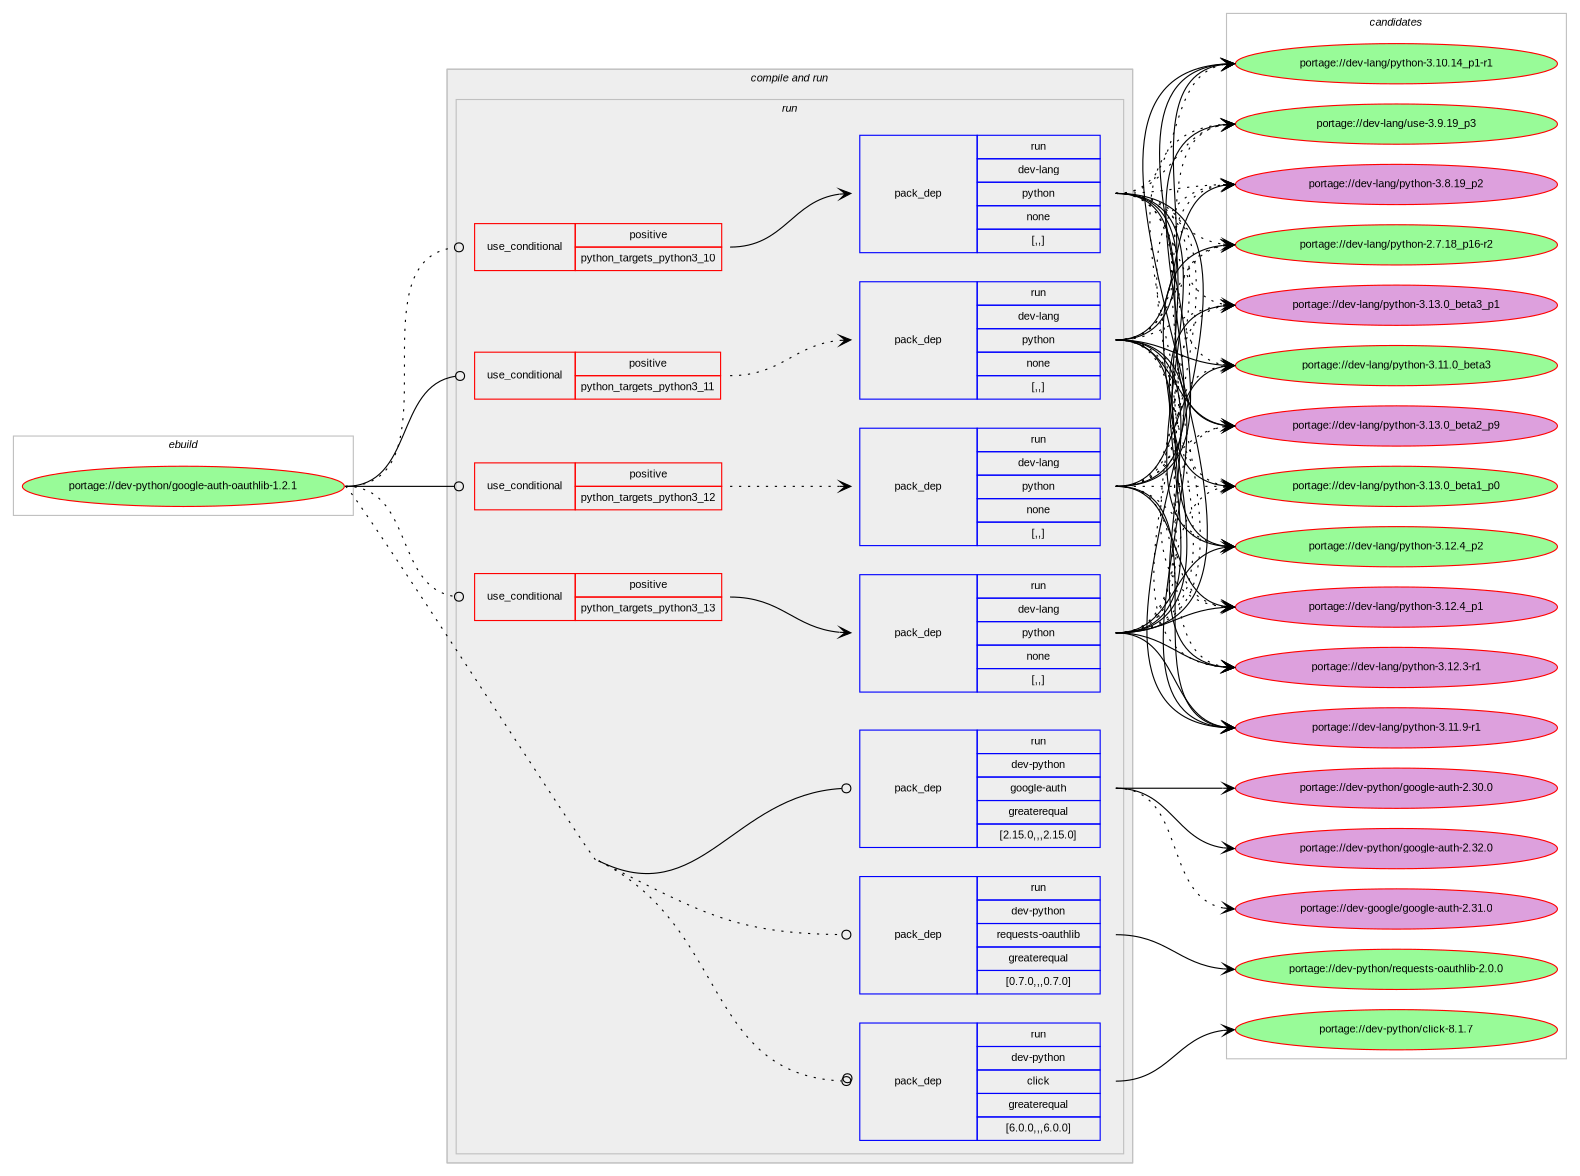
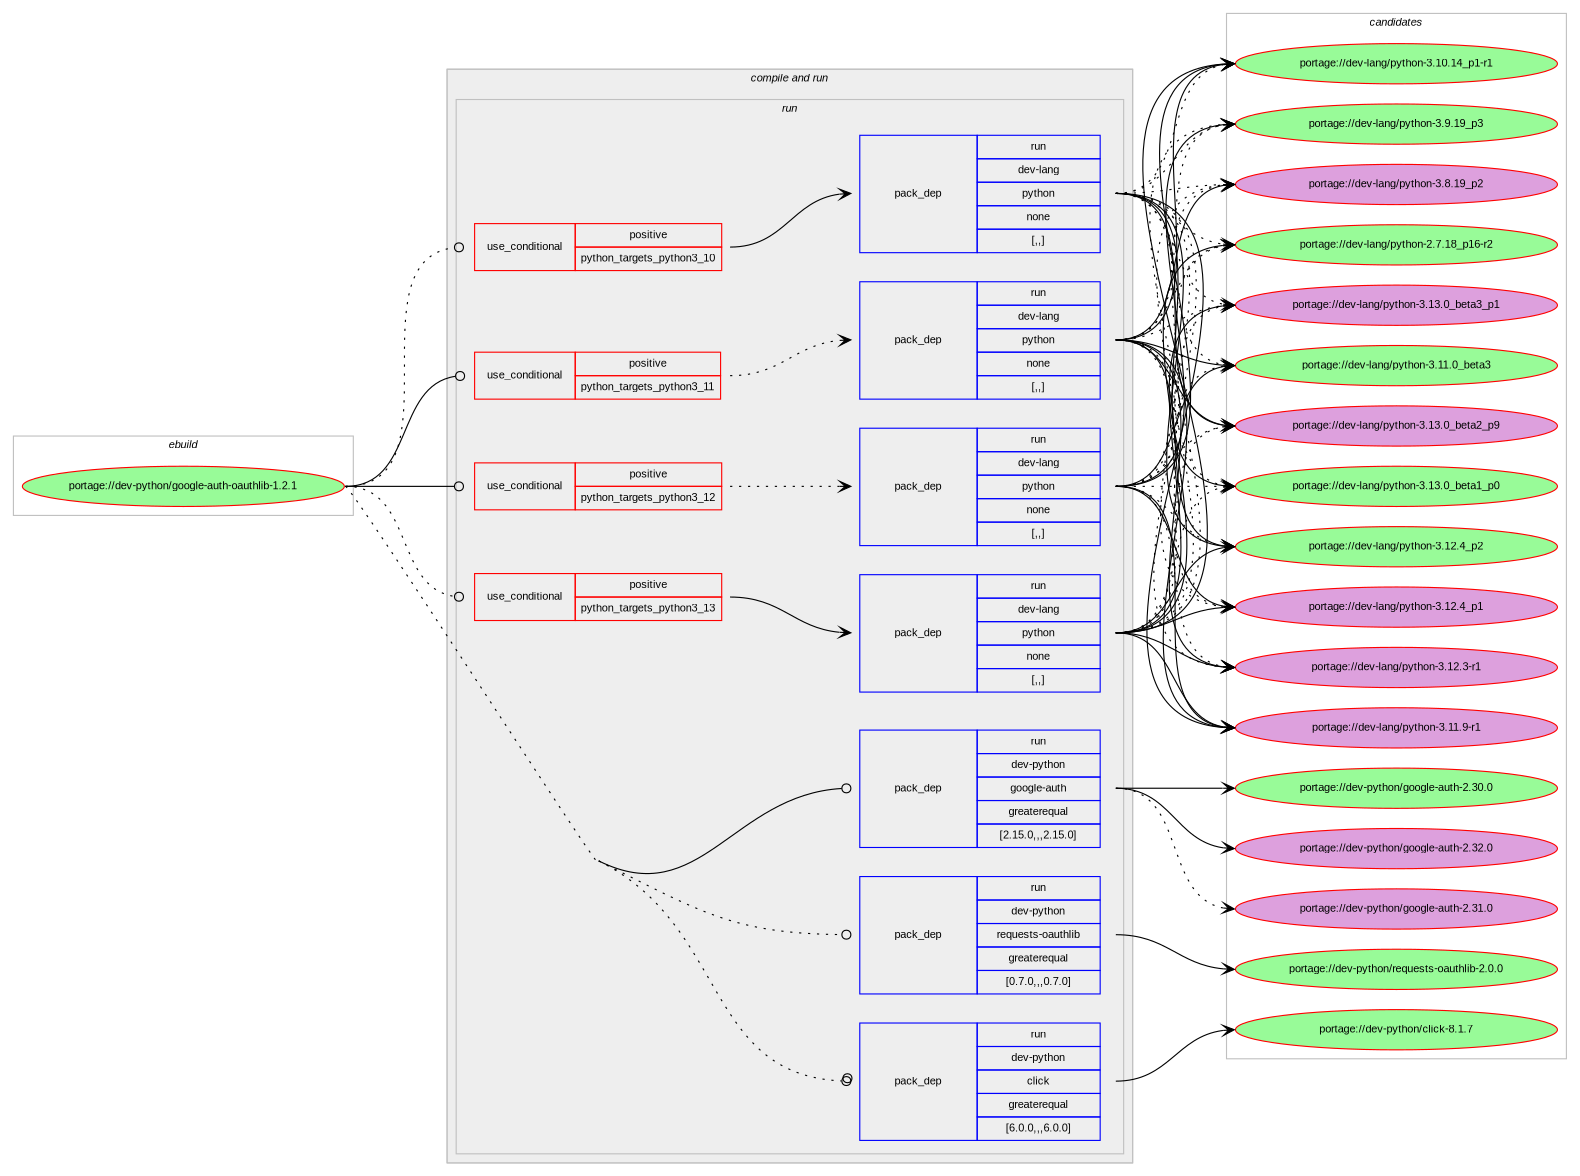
  digraph {
    compound=true
    concentrate=true
    fontname="Liberation Sans"
    fontsize=10
    newrank=true
    rankdir=LR
    ranksep=1.5
    node [color=red fontname="Liberation Sans" fontsize=10 style=filled]
    edge [arrowhead=vee fontname="Liberation Sans" headport=w style=dotted tailport=e weight=100]
    n1 [fillcolor=palegreen label="portage://dev-python/google-auth-oauthlib-1.2.1" width=4]
    n2 [color=blue label=<<TABLE BORDER="0" CELLBORDER="1" CELLSPACING="0" CELLPADDING="4" WIDTH="220"><TR><TD ROWSPAN="6" CELLPADDING="30">pack_dep</TD></TR><TR><TD WIDTH="110">run</TD></TR><TR><TD>dev-lang</TD></TR><TR><TD>python</TD></TR><TR><TD>none</TD></TR><TR><TD>[,,]</TD></TR></TABLE>> shape=none style=""]
    n3 [label=<<TABLE BORDER="0" CELLBORDER="1" CELLSPACING="0" CELLPADDING="4"><TR><TD ROWSPAN="3" CELLPADDING="10">use_conditional</TD></TR><TR><TD>positive</TD></TR><TR><TD>python_targets_python3_10</TD></TR></TABLE>> shape=none style=""]
    n4 [color=blue label=<<TABLE BORDER="0" CELLBORDER="1" CELLSPACING="0" CELLPADDING="4" WIDTH="220"><TR><TD ROWSPAN="6" CELLPADDING="30">pack_dep</TD></TR><TR><TD WIDTH="110">run</TD></TR><TR><TD>dev-lang</TD></TR><TR><TD>python</TD></TR><TR><TD>none</TD></TR><TR><TD>[,,]</TD></TR></TABLE>> shape=none style=""]
    n5 [label=<<TABLE BORDER="0" CELLBORDER="1" CELLSPACING="0" CELLPADDING="4"><TR><TD ROWSPAN="3" CELLPADDING="10">use_conditional</TD></TR><TR><TD>positive</TD></TR><TR><TD>python_targets_python3_11</TD></TR></TABLE>> shape=none style=""]
    n6 [color=blue label=<<TABLE BORDER="0" CELLBORDER="1" CELLSPACING="0" CELLPADDING="4" WIDTH="220"><TR><TD ROWSPAN="6" CELLPADDING="30">pack_dep</TD></TR><TR><TD WIDTH="110">run</TD></TR><TR><TD>dev-lang</TD></TR><TR><TD>python</TD></TR><TR><TD>none</TD></TR><TR><TD>[,,]</TD></TR></TABLE>> shape=none style=""]
    n7 [label=<<TABLE BORDER="0" CELLBORDER="1" CELLSPACING="0" CELLPADDING="4"><TR><TD ROWSPAN="3" CELLPADDING="10">use_conditional</TD></TR><TR><TD>positive</TD></TR><TR><TD>python_targets_python3_12</TD></TR></TABLE>> shape=none style=""]
    n8 [color=blue label=<<TABLE BORDER="0" CELLBORDER="1" CELLSPACING="0" CELLPADDING="4" WIDTH="220"><TR><TD ROWSPAN="6" CELLPADDING="30">pack_dep</TD></TR><TR><TD WIDTH="110">run</TD></TR><TR><TD>dev-lang</TD></TR><TR><TD>python</TD></TR><TR><TD>none</TD></TR><TR><TD>[,,]</TD></TR></TABLE>> shape=none style=""]
    n9 [label=<<TABLE BORDER="0" CELLBORDER="1" CELLSPACING="0" CELLPADDING="4"><TR><TD ROWSPAN="3" CELLPADDING="10">use_conditional</TD></TR><TR><TD>positive</TD></TR><TR><TD>python_targets_python3_13</TD></TR></TABLE>> shape=none style=""]
    n10 [color=blue label=<<TABLE BORDER="0" CELLBORDER="1" CELLSPACING="0" CELLPADDING="4" WIDTH="220"><TR><TD ROWSPAN="6" CELLPADDING="30">pack_dep</TD></TR><TR><TD WIDTH="110">run</TD></TR><TR><TD>dev-python</TD></TR><TR><TD>click</TD></TR><TR><TD>greaterequal</TD></TR><TR><TD>[6.0.0,,,6.0.0]</TD></TR></TABLE>> shape=none style=""]
    n11 [color=blue label=<<TABLE BORDER="0" CELLBORDER="1" CELLSPACING="0" CELLPADDING="4" WIDTH="220"><TR><TD ROWSPAN="6" CELLPADDING="30">pack_dep</TD></TR><TR><TD WIDTH="110">run</TD></TR><TR><TD>dev-python</TD></TR><TR><TD>google-auth</TD></TR><TR><TD>greaterequal</TD></TR><TR><TD>[2.15.0,,,2.15.0]</TD></TR></TABLE>> shape=none style=""]
    n12 [color=blue label=<<TABLE BORDER="0" CELLBORDER="1" CELLSPACING="0" CELLPADDING="4" WIDTH="220"><TR><TD ROWSPAN="6" CELLPADDING="30">pack_dep</TD></TR><TR><TD WIDTH="110">run</TD></TR><TR><TD>dev-python</TD></TR><TR><TD>requests-oauthlib</TD></TR><TR><TD>greaterequal</TD></TR><TR><TD>[0.7.0,,,0.7.0]</TD></TR></TABLE>> shape=none style=""]
    n13 [fillcolor=plum label="portage://dev-lang/python-3.13.0_beta3_p1" width=4]
    n14 [fillcolor=palegreen label="portage://dev-lang/python-3.11.0_beta3" width=4]
    n15 [fillcolor=plum label="portage://dev-lang/python-3.13.0_beta2_p9" width=4]
    n16 [fillcolor=palegreen label="portage://dev-lang/python-3.13.0_beta1_p0" width=4]
    n17 [fillcolor=palegreen label="portage://dev-lang/python-3.12.4_p2" width=4]
    n18 [fillcolor=plum label="portage://dev-lang/python-3.12.4_p1" width=4]
    n19 [fillcolor=plum label="portage://dev-lang/python-3.12.3-r1" width=4]
    n20 [fillcolor=plum label="portage://dev-lang/python-3.11.9-r1" width=4]
    n21 [fillcolor=palegreen label="portage://dev-lang/python-3.10.14_p1-r1" width=4]
-   n22 [fillcolor=palegreen label="portage://dev-lang/use-3.9.19_p3" width=4]
+   n22 [fillcolor=palegreen label="portage://dev-lang/python-3.9.19_p3" width=4]
    n23 [fillcolor=plum label="portage://dev-lang/python-3.8.19_p2" width=4]
    n24 [fillcolor=palegreen label="portage://dev-lang/python-2.7.18_p16-r2" width=4]
    n25 [fillcolor=palegreen label="portage://dev-python/click-8.1.7" width=4]
    n26 [fillcolor=plum label="portage://dev-python/google-auth-2.32.0" width=4]
-   n27 [fillcolor=plum label="portage://dev-google/google-auth-2.31.0" width=4]
-   n28 [fillcolor=plum label="portage://dev-python/google-auth-2.30.0" width=4]
+   n27 [fillcolor=plum label="portage://dev-python/google-auth-2.31.0" width=4]
+   n28 [fillcolor=palegreen label="portage://dev-python/google-auth-2.30.0" width=4]
    n29 [fillcolor=palegreen label="portage://dev-python/requests-oauthlib-2.0.0" width=4]
    subgraph cluster_1 {
      color=gray
      label=<<i>ebuild</i>>
      n1
    }
    subgraph cluster_2 {
      color=gray
      label=<<i>dependencies</i>>
      subgraph cluster_3 {
        color=gray
        fillcolor="#eeeeee"
        label=<<i>compile</i>>
        style=filled
      }
      subgraph cluster_4 {
        color=gray
        fillcolor="#eeeeee"
        label=<<i>compile and run</i>>
        style=filled
      }
      subgraph cluster_5 {
        color=gray
        fillcolor="#eeeeee"
        label=<<i>run</i>>
        style=filled
        subgraph sub_6 {
          color=gray
          fillcolor="#eeeeee"
          label=<<i>run</i>>
          style=filled
          n5
          subgraph sub_7 {
            color=gray
            fillcolor="#eeeeee"
            label=<<i>run</i>>
            style=filled
            n4
          }
        }
        subgraph sub_8 {
          color=gray
          fillcolor="#eeeeee"
          label=<<i>run</i>>
          style=filled
          n3
          subgraph sub_9 {
            color=gray
            fillcolor="#eeeeee"
            label=<<i>run</i>>
            style=filled
            n2
          }
        }
        subgraph sub_10 {
          color=gray
          fillcolor="#eeeeee"
          label=<<i>run</i>>
          style=filled
          n7
          subgraph sub_11 {
            color=gray
            fillcolor="#eeeeee"
            label=<<i>run</i>>
            style=filled
            n6
          }
        }
        subgraph sub_12 {
          color=gray
          fillcolor="#eeeeee"
          label=<<i>run</i>>
          style=filled
          n9
          subgraph sub_13 {
            color=gray
            fillcolor="#eeeeee"
            label=<<i>run</i>>
            style=filled
            n8
          }
        }
        subgraph sub_14 {
          color=gray
          fillcolor="#eeeeee"
          label=<<i>run</i>>
          style=filled
          n10
        }
        subgraph sub_15 {
          color=gray
          fillcolor="#eeeeee"
          label=<<i>run</i>>
          style=filled
          n11
        }
        subgraph sub_16 {
          color=gray
          fillcolor="#eeeeee"
          label=<<i>run</i>>
          style=filled
          n12
        }
      }
    }
    subgraph cluster_17 {
      color=gray
      label=<<i>candidates</i>>
      rank=same
      subgraph sub_18 {
        color=black
        label=<<i>candidates</i>>
        nodesep=1
        rank=same
        n13
        n14
        n15
        n16
        n17
        n18
        n19
        n20
        n21
        n22
        n23
        n24
      }
      subgraph sub_19 {
        color=black
        label=<<i>candidates</i>>
        nodesep=1
        rank=same
        n13
        n14
        n15
        n16
        n17
        n18
        n19
        n20
        n21
        n22
        n23
        n24
      }
      subgraph sub_20 {
        color=black
        label=<<i>candidates</i>>
        nodesep=1
        rank=same
        n13
        n14
        n15
        n16
        n17
        n18
        n19
        n20
        n21
        n22
        n23
        n24
      }
      subgraph sub_21 {
        color=black
        label=<<i>candidates</i>>
        nodesep=1
        rank=same
        n13
        n14
        n15
        n16
        n17
        n18
        n19
        n20
        n21
        n22
        n23
        n24
      }
      subgraph sub_22 {
        color=black
        label=<<i>candidates</i>>
        nodesep=1
        rank=same
        n25
      }
      subgraph sub_23 {
        color=black
        label=<<i>candidates</i>>
        nodesep=1
        rank=same
        n26
        n27
        n28
      }
      subgraph sub_24 {
        color=black
        label=<<i>candidates</i>>
        nodesep=1
        rank=same
        n29
      }
    }
    n1 -> n3 [arrowhead=odot weight=20]
    n1 -> n5 [arrowhead=odot style=solid weight=20]
    n1 -> n7 [arrowhead=odot style=solid weight=20]
    n1 -> n9 [arrowhead=odot weight=20]
    n1 -> n10 [arrowhead=odot weight=20]
    n1 -> n11 [arrowhead=odot style=solid weight=20]
    n1 -> n12 [arrowhead=odot weight=20]
    n2 -> n13
    n2 -> n14
    n2 -> n15 [style=solid]
    n2 -> n16 [style=solid]
    n2 -> n17 [style=solid]
    n2 -> n18
    n2 -> n19
    n2 -> n20 [style=solid]
    n2 -> n21
    n2 -> n22
    n2 -> n23
    n2 -> n24
    n3 -> n2 [style=solid weight=20]
    n4 -> n13
    n4 -> n14 [style=solid]
    n4 -> n15 [style=solid]
    n4 -> n16
    n4 -> n17 [style=solid]
    n4 -> n18
    n4 -> n19 [style=solid]
    n4 -> n20 [style=solid]
    n4 -> n21 [style=solid]
    n4 -> n22
    n4 -> n23 [style=solid]
    n4 -> n24
    n5 -> n4 [weight=20]
    n6 -> n13
    n6 -> n14 [style=solid]
    n6 -> n15
    n6 -> n16
    n6 -> n17
    n6 -> n18 [style=solid]
    n6 -> n19
    n6 -> n20 [style=solid]
    n6 -> n21 [style=solid]
    n6 -> n22 [style=solid]
    n6 -> n23
    n6 -> n24
    n7 -> n6 [weight=20]
    n8 -> n13 [style=solid]
    n8 -> n14
    n8 -> n15
    n8 -> n16
    n8 -> n17 [style=solid]
    n8 -> n18 [style=solid]
    n8 -> n19 [style=solid]
    n8 -> n20 [style=solid]
    n8 -> n21 [style=solid]
    n8 -> n22
    n8 -> n23
    n8 -> n24 [style=solid]
    n9 -> n8 [style=solid weight=20]
    n10 -> n25 [style=solid]
    n11 -> n26 [style=solid]
    n11 -> n27
    n11 -> n28 [style=solid]
    n12 -> n29 [style=solid]
  }
